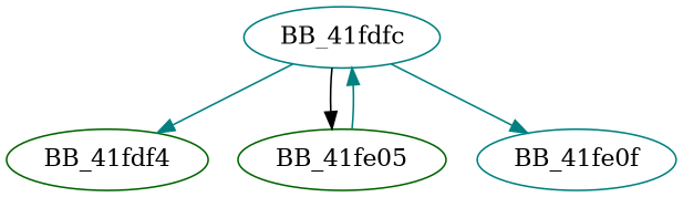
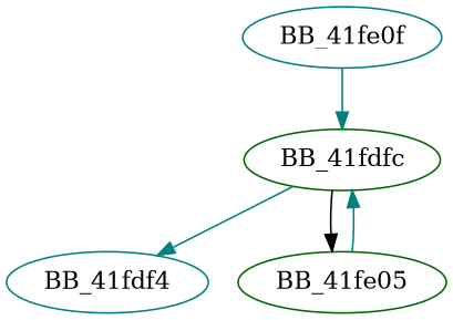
  digraph {
    node [color=teal]
    edge [color=teal]
-   BB_41fdfc
-   BB_41fdf4 [color=darkgreen]
+   BB_41fdfc [color=darkgreen]
+   BB_41fdf4
    BB_41fe05 [color=darkgreen]
    BB_41fe0f
    BB_41fdfc -> BB_41fdf4
    BB_41fdfc -> BB_41fe05 [color=black]
-   BB_41fdfc -> BB_41fe0f
+   BB_41fe0f -> BB_41fdfc
    BB_41fe05 -> BB_41fdfc
  }
